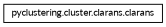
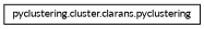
  digraph {
    rankdir=TB
    fontname=Lato
-   n1 [color=black fillcolor=white fontname=Lato fontsize=10 height=0.2 label="pyclustering.cluster.clarans.clarans" shape=record style=filled width=0.4]
+   n1 [color=black fillcolor=white fontname=Lato fontsize=10 height=0.2 label="pyclustering.cluster.clarans.pyclustering" shape=record style=filled width=0.4]
  }
